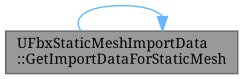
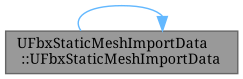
  digraph {
    rankdir=LR
    fontname="Noto Serif"
-   n1 [color=gray40 fillcolor=grey60 fontcolor=black fontname="Noto Serif" fontsize=10 height=0.2 label="UFbxStaticMeshImportData\l::GetImportDataForStaticMesh" shape=box style=filled width=0.4]
+   n1 [color=gray40 fillcolor=grey60 fontcolor=black fontname="Noto Serif" fontsize=10 height=0.2 label="UFbxStaticMeshImportData\l::UFbxStaticMeshImportData" shape=box style=filled width=0.4]
    n1 -> n1 [color=steelblue1 fontname="Noto Serif" fontsize=10 labelfontname=Helvetica labelfontsize=10 style=solid]
  }
